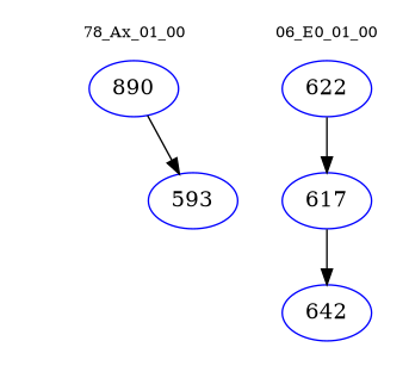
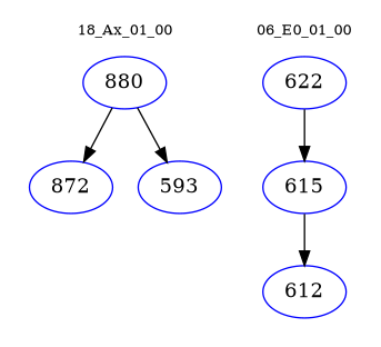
  digraph {
    node [color=blue]
    edge [color=black]
-   n1 [label=890]
+   n1 [label=880]
+   n2 [label=872]
    n3 [label=593]
-   n4 [label=617]
-   n5 [label=642]
+   n4 [label=615]
+   n5 [label=612]
    n6 [label=622]
    subgraph cluster_1 {
      color=white
      fontsize=10
-     label="78_Ax_01_00"
+     label="18_Ax_01_00"
      n1
+     n2
      n3
    }
    subgraph cluster_2 {
      color=white
      fontsize=10
      label="06_E0_01_00"
      n4
      n5
      n6
    }
+   n1 -> n2
    n1 -> n3
    n4 -> n5
    n6 -> n4
  }
